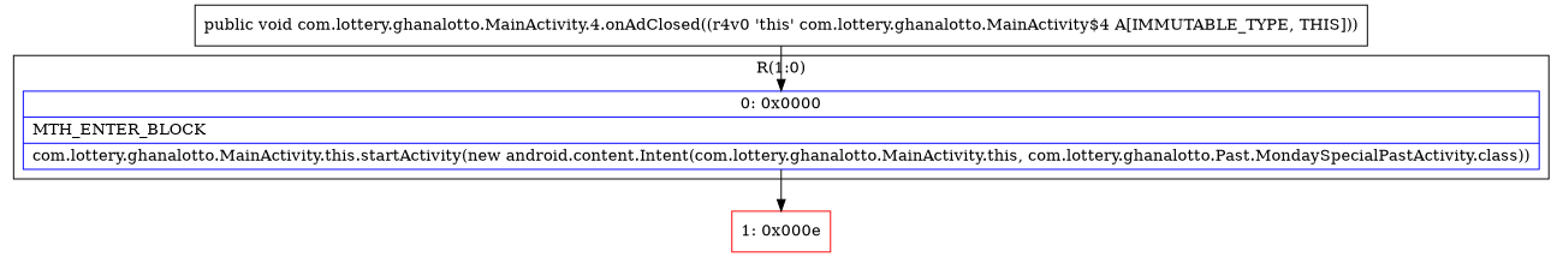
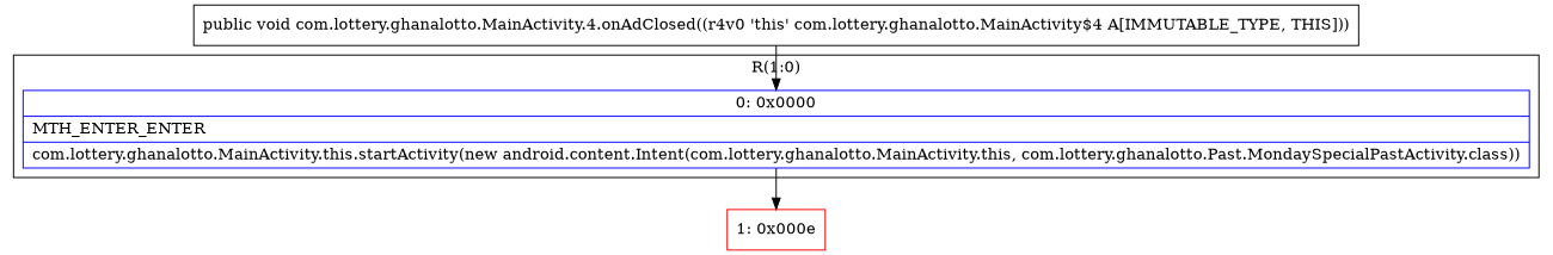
  digraph {
    node [shape=record]
-   n1 [color=blue label="{0\:\ 0x0000|MTH_ENTER_BLOCK\l|com.lottery.ghanalotto.MainActivity.this.startActivity(new android.content.Intent(com.lottery.ghanalotto.MainActivity.this, com.lottery.ghanalotto.Past.MondaySpecialPastActivity.class))\l}"]
+   n1 [color=blue label="{0\:\ 0x0000|MTH_ENTER_ENTER\l|com.lottery.ghanalotto.MainActivity.this.startActivity(new android.content.Intent(com.lottery.ghanalotto.MainActivity.this, com.lottery.ghanalotto.Past.MondaySpecialPastActivity.class))\l}"]
    n2 [color=red label="{1\:\ 0x000e}"]
    n3 [label="{public void com.lottery.ghanalotto.MainActivity.4.onAdClosed((r4v0 'this' com.lottery.ghanalotto.MainActivity$4 A[IMMUTABLE_TYPE, THIS])) }"]
    subgraph cluster_1 {
      label="R(1:0)"
      n1
    }
    n1 -> n2
    n3 -> n1
  }
